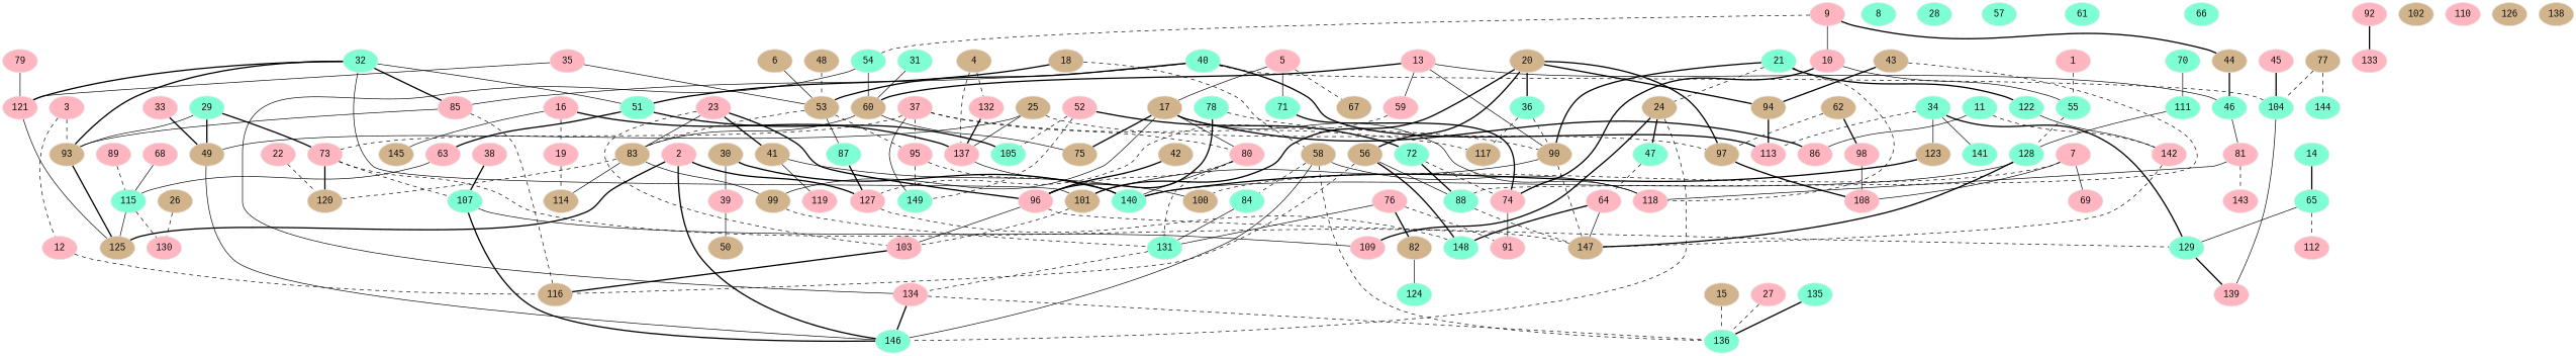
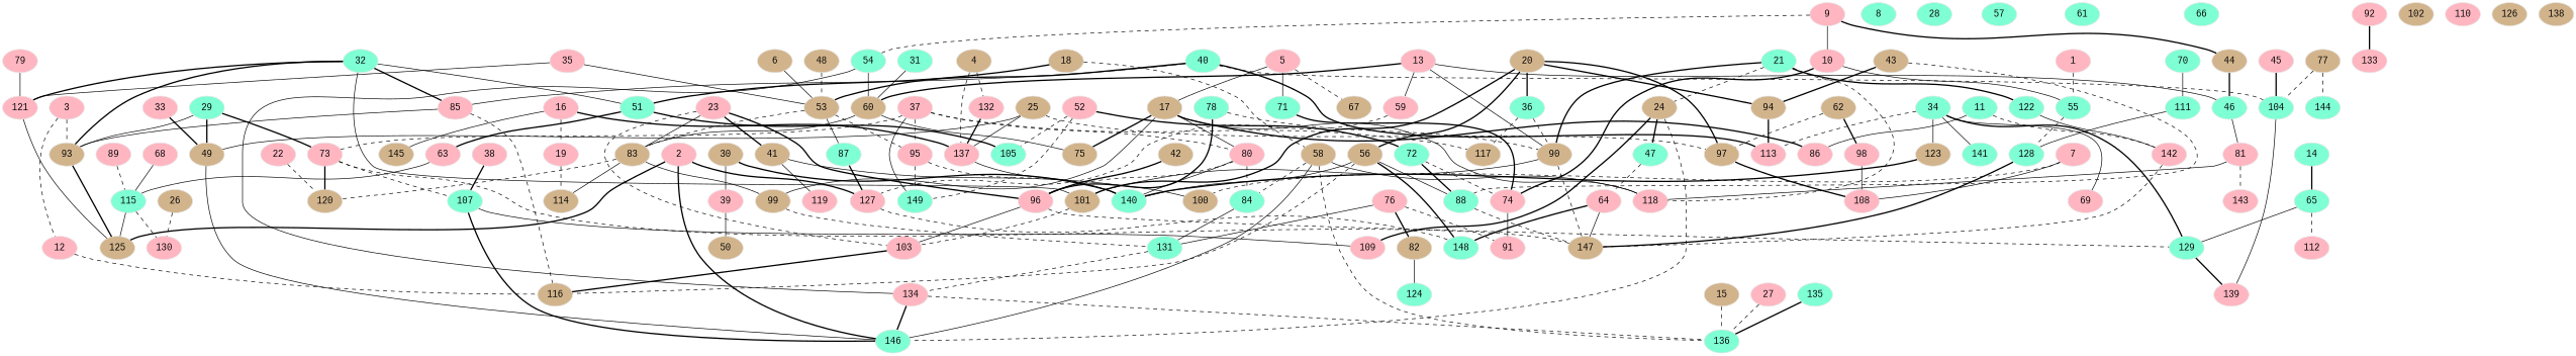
  graph {
    fontname="Liberation Mono"
    node [color=gray90 fillcolor=lightpink fontname="Liberation Mono" style=filled]
    edge [fontname="Liberation Mono" style=dashed]
    55 [fillcolor=aquamarine]
    1
    128 [fillcolor=aquamarine]
    125 [fillcolor=tan]
    2
    127
    146 [fillcolor=aquamarine]
    148 [fillcolor=aquamarine]
    3
    12
    93 [fillcolor=tan]
    116 [fillcolor=tan]
    4 [fillcolor=tan]
    132
    137
    140 [fillcolor=aquamarine]
    17 [fillcolor=tan]
    5
    67 [fillcolor=tan]
    71 [fillcolor=aquamarine]
    75 [fillcolor=tan]
    80
    86
    99 [fillcolor=tan]
    118
    74
    6 [fillcolor=tan]
    53 [fillcolor=tan]
    83 [fillcolor=tan]
    95
    87 [fillcolor=aquamarine]
    100 [fillcolor=tan]
    7
    108
    8 [fillcolor=aquamarine]
    9
    10
    44 [fillcolor=tan]
    54 [fillcolor=aquamarine]
    46 [fillcolor=aquamarine]
    60 [fillcolor=tan]
    134
    91
    11 [fillcolor=aquamarine]
    142
    82 [fillcolor=tan]
    124 [fillcolor=aquamarine]
    147 [fillcolor=tan]
    13
    59
    90 [fillcolor=tan]
    81
    101 [fillcolor=tan]
    14 [fillcolor=aquamarine]
    65 [fillcolor=aquamarine]
    129 [fillcolor=aquamarine]
    112
    15 [fillcolor=tan]
    136 [fillcolor=aquamarine]
    16
    19
    145 [fillcolor=tan]
    114 [fillcolor=tan]
    96
    84 [fillcolor=aquamarine]
    131 [fillcolor=aquamarine]
    18 [fillcolor=tan]
    51 [fillcolor=aquamarine]
    58 [fillcolor=tan]
    63
    105 [fillcolor=aquamarine]
    20 [fillcolor=tan]
    36 [fillcolor=aquamarine]
    56 [fillcolor=tan]
    94 [fillcolor=tan]
    97 [fillcolor=tan]
    117 [fillcolor=tan]
    88 [fillcolor=aquamarine]
    113
    103
    21 [fillcolor=aquamarine]
    24 [fillcolor=tan]
    122 [fillcolor=aquamarine]
    47 [fillcolor=aquamarine]
    109
    120 [fillcolor=tan]
    22
    41 [fillcolor=tan]
    23
    119
    64
    25 [fillcolor=tan]
    49 [fillcolor=tan]
    26 [fillcolor=tan]
    130
    27
    28 [fillcolor=aquamarine]
    29 [fillcolor=aquamarine]
    73
    107 [fillcolor=aquamarine]
    30 [fillcolor=tan]
    39
    50 [fillcolor=tan]
    31 [fillcolor=aquamarine]
    32 [fillcolor=aquamarine]
    85
    121
    33
    34 [fillcolor=aquamarine]
    69
    123 [fillcolor=tan]
    141 [fillcolor=aquamarine]
    139
    35
    37
    149 [fillcolor=aquamarine]
    38
    40 [fillcolor=aquamarine]
    104 [fillcolor=aquamarine]
    42 [fillcolor=tan]
    43 [fillcolor=tan]
    45
    143
    48 [fillcolor=tan]
    115 [fillcolor=aquamarine]
    52
    72 [fillcolor=aquamarine]
    57 [fillcolor=aquamarine]
    61 [fillcolor=aquamarine]
    62 [fillcolor=tan]
    98
    66 [fillcolor=aquamarine]
    68
    70 [fillcolor=aquamarine]
    111 [fillcolor=aquamarine]
    76
    77 [fillcolor=tan]
    144 [fillcolor=aquamarine]
    78 [fillcolor=aquamarine]
    79
    89
    92
    133
    102 [fillcolor=tan]
    110
    126 [fillcolor=tan]
    135 [fillcolor=aquamarine]
    138 [fillcolor=tan]
    55 -- 128
    1 -- 55
-   128 -- 140 [style=solid]
+   56 -- 140 [style=solid]
    128 -- 147 [style=bold]
    2 -- 125 [style=bold]
    2 -- 127 [style=bold]
    2 -- 146 [style=bold]
    127 -- 148
    3 -- 12
    3 -- 93
    12 -- 116
    93 -- 125 [style=bold]
    4 -- 132
    4 -- 137
    132 -- 137 [style=bold]
    137 -- 140 [style=solid]
    17 -- 75 [style=bold]
    17 -- 80 [style=solid]
    17 -- 86 [style=bold]
    17 -- 99 [style=solid]
    17 -- 118 [style=solid]
    5 -- 17 [style=solid]
    5 -- 67
    5 -- 71 [style=solid]
    71 -- 74 [style=bold]
    80 -- 140 [style=solid]
    80 -- 96
-   80 -- 131
+   80 -- 84
    99 -- 131
    74 -- 91 [style=solid]
    6 -- 53 [style=solid]
    53 -- 83
    53 -- 95
    53 -- 87 [style=solid]
    83 -- 99 [style=solid]
    83 -- 114 [style=solid]
    83 -- 120
    95 -- 140
    95 -- 149
    87 -- 127 [style=bold]
    7 -- 100
    7 -- 108 [style=solid]
    9 -- 10 [style=solid]
    9 -- 44 [style=bold]
    9 -- 54
    10 -- 55 [style=solid]
    10 -- 74 [style=bold]
    44 -- 46 [style=bold]
    54 -- 60 [style=solid]
    54 -- 134 [style=solid]
    46 -- 81 [style=solid]
    60 -- 75 [style=solid]
    60 -- 83 [style=solid]
    134 -- 146 [style=bold]
    134 -- 136
    11 -- 86 [style=solid]
    11 -- 142
    142 -- 147
    82 -- 124 [style=solid]
    13 -- 46 [style=solid]
    13 -- 60 [style=bold]
    13 -- 59 [style=solid]
    13 -- 90 [style=solid]
    59 -- 127
    90 -- 147
    90 -- 101 [style=solid]
    81 -- 118 [style=solid]
    81 -- 143
    101 -- 103
    14 -- 65 [style=bold]
    65 -- 129 [style=solid]
    65 -- 112
    129 -- 139 [style=bold]
    15 -- 136
    16 -- 137 [style=bold]
    16 -- 19
    16 -- 145 [style=solid]
    19 -- 114
    96 -- 129
    96 -- 103 [style=solid]
    84 -- 131 [style=solid]
    131 -- 134
    18 -- 51 [style=bold]
    18 -- 58
    51 -- 63 [style=bold]
    51 -- 105 [style=bold]
    58 -- 146 [style=solid]
    58 -- 118 [style=solid]
    58 -- 136
    58 -- 84
    63 -- 115 [style=solid]
    20 -- 101 [style=bold]
    20 -- 36 [style=bold]
    20 -- 56 [style=bold]
    20 -- 94 [style=bold]
    20 -- 97 [style=bold]
    36 -- 90
    36 -- 117
    56 -- 148 [style=bold]
    56 -- 116
    56 -- 88 [style=solid]
    94 -- 113 [style=bold]
    97 -- 108 [style=bold]
    88 -- 147
    103 -- 116 [style=bold]
    21 -- 118
    21 -- 90 [style=bold]
    21 -- 24
    21 -- 122 [style=bold]
    24 -- 146
    24 -- 47 [style=bold]
    24 -- 109 [style=bold]
    122 -- 142 [style=solid]
    47 -- 64
    22 -- 120
    41 -- 100 [style=solid]
    41 -- 119 [style=solid]
    23 -- 83 [style=solid]
    23 -- 96 [style=bold]
    23 -- 103
    23 -- 41 [style=bold]
    64 -- 148 [style=bold]
    64 -- 147 [style=solid]
    25 -- 137 [style=solid]
    25 -- 97
    25 -- 49 [style=solid]
    49 -- 146 [style=solid]
    26 -- 130
    27 -- 136
    29 -- 93 [style=solid]
    29 -- 49 [style=bold]
    29 -- 73 [style=bold]
    73 -- 147
    73 -- 120 [style=bold]
    73 -- 107
    107 -- 146 [style=bold]
    107 -- 109 [style=solid]
    30 -- 140 [style=bold]
    30 -- 39 [style=solid]
    39 -- 50 [style=solid]
    31 -- 60 [style=solid]
    32 -- 93 [style=bold]
    32 -- 101 [style=solid]
    32 -- 51 [style=solid]
    32 -- 85 [style=bold]
    32 -- 121 [style=bold]
    85 -- 93 [style=solid]
    85 -- 116
    121 -- 125 [style=solid]
    33 -- 49 [style=bold]
    34 -- 129 [style=bold]
    34 -- 113
-   7 -- 69 [style=solid]
+   34 -- 69 [style=solid]
    34 -- 123 [style=solid]
    34 -- 141 [style=solid]
    123 -- 140 [style=bold]
    35 -- 53 [style=solid]
    35 -- 121 [style=solid]
    37 -- 80
    37 -- 95
    37 -- 117
    37 -- 73
    37 -- 149 [style=solid]
    38 -- 107 [style=bold]
    40 -- 53 [style=bold]
    40 -- 113 [style=bold]
    40 -- 85 [style=solid]
    40 -- 104
    104 -- 139 [style=solid]
    42 -- 96 [style=bold]
    43 -- 94 [style=bold]
    43 -- 88
    45 -- 104 [style=bold]
    48 -- 53
    115 -- 125 [style=solid]
    115 -- 130
    52 -- 105
    52 -- 149
    52 -- 72 [style=bold]
    72 -- 74
    72 -- 88 [style=bold]
    62 -- 97
    62 -- 98 [style=bold]
    98 -- 108 [style=solid]
    68 -- 115 [style=solid]
    70 -- 111 [style=solid]
    111 -- 128 [style=solid]
    76 -- 91
    76 -- 82 [style=bold]
    76 -- 131 [style=solid]
    77 -- 104
    77 -- 144
    78 -- 90
    78 -- 96 [style=bold]
    79 -- 121 [style=solid]
    89 -- 115
    92 -- 133 [style=bold]
    135 -- 136 [style=bold]
  }
